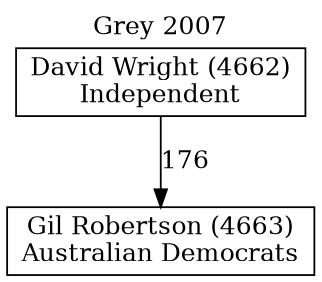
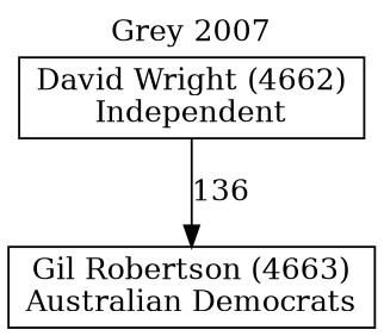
  digraph {
    label="Grey 2007"
    labelloc=t
    mclimit=10
    node [shape=box]
    n1 [label="Gil Robertson (4663)\nAustralian Democrats"]
    n2 [label="David Wright (4662)\nIndependent"]
-   n2 -> n1 [label=176]
+   n2 -> n1 [label=136]
  }
